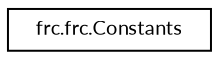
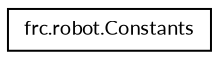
  digraph {
    rankdir=LR
    fontname=Lato
-   n1 [color=black fillcolor=white fontname=Lato fontsize=10 height=0.2 label="frc.frc.Constants" shape=record style=filled width=0.4]
+   n1 [color=black fillcolor=white fontname=Lato fontsize=10 height=0.2 label="frc.robot.Constants" shape=record style=filled width=0.4]
  }
